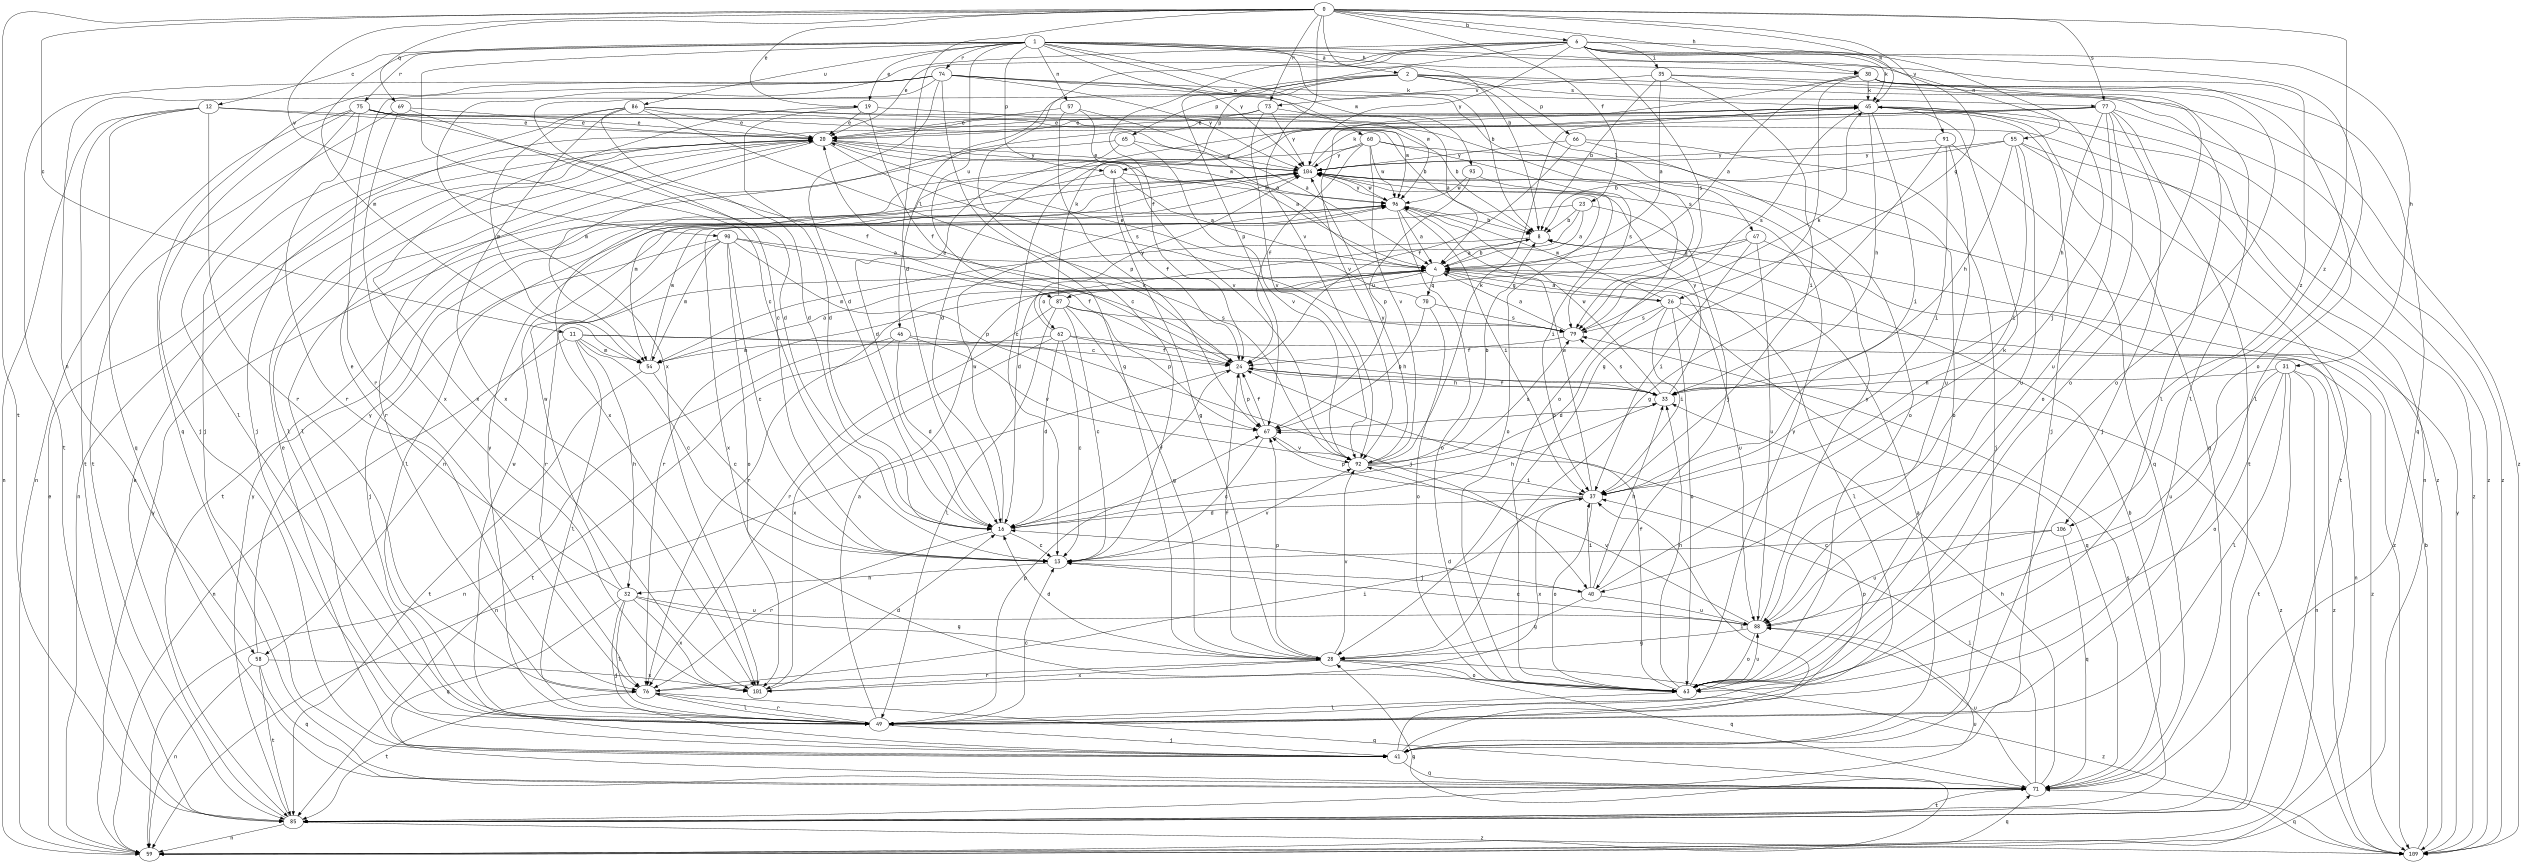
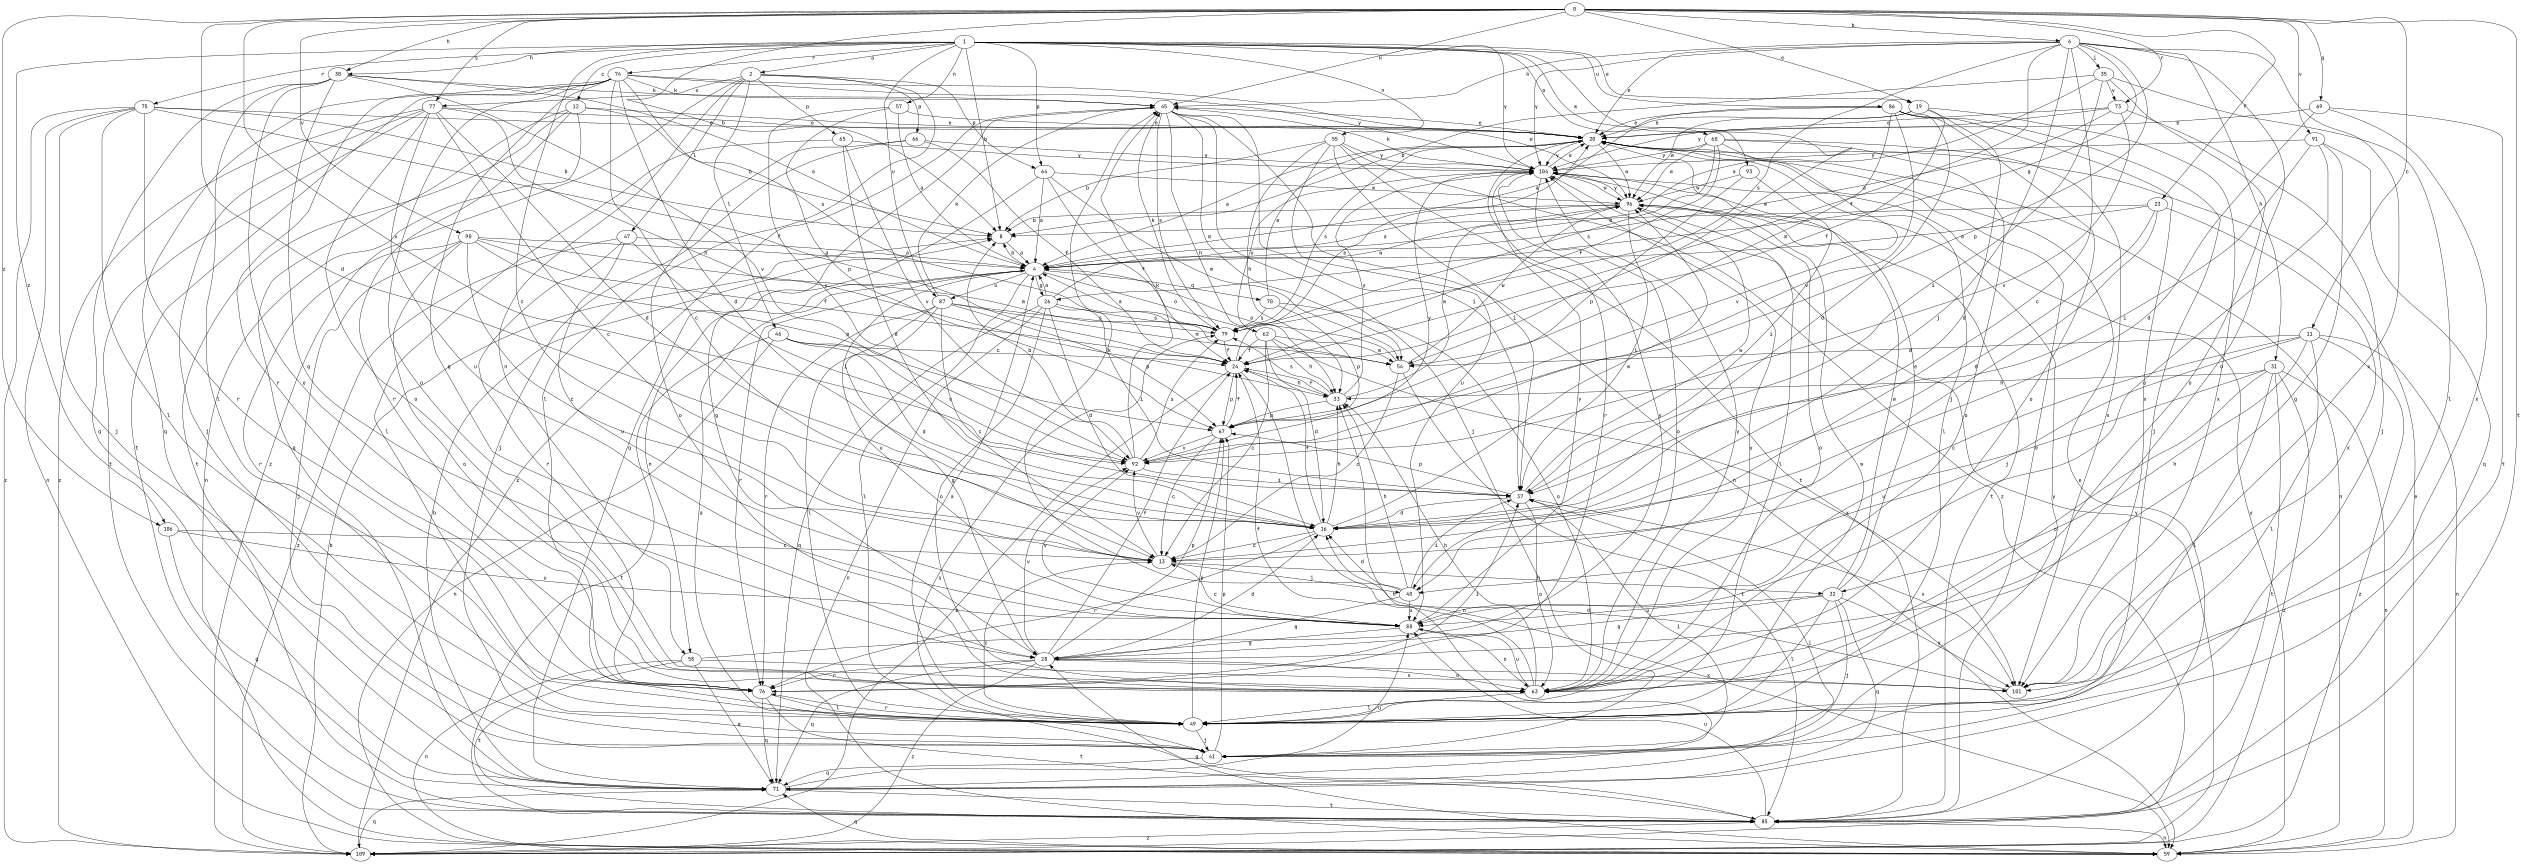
  strict digraph {
    fontname="JetBrains Mono"
    node [fontname="JetBrains Mono"]
    edge [fontname="JetBrains Mono"]
    0
    6
    8
    11
    16
    19
    23
    30
    45
    69
    73
    77
    n13 [label=85]
    90
    91
    92
    106
    13
    104
    26
    20
    24
    31
    35
    40
    63
    67
    79
    101
    4
    54
    49
    109
    32
    59
    76
    33
    96
    71
    28
    37
    41
    88
    1
    2
    12
    55
    57
    60
    64
    74
    75
    86
    87
    93
    46
    47
    58
    65
    66
    62
    70
    0 -> 6 [label=b]
    0 -> 8 [label=b]
    0 -> 11 [label=c]
    0 -> 16 [label=d]
    0 -> 19 [label=e]
    0 -> 23 [label=f]
    0 -> 30 [label=h]
    0 -> 45 [label=k]
    0 -> 69 [label=q]
    0 -> 73 [label=r]
    0 -> 77 [label=s]
    0 -> n13 [label=t]
    0 -> 90 [label=v]
    0 -> 91 [label=v]
    0 -> 92 [label=v]
    0 -> 106 [label=z]
    6 -> 45 [label=k]
    6 -> 13 [label=c]
    6 -> 104 [label=y]
    6 -> 26 [label=g]
    6 -> 20 [label=e]
    6 -> 24 [label=f]
    6 -> 31 [label=h]
    6 -> 35 [label=i]
    6 -> 40 [label=j]
    6 -> 63 [label=o]
    6 -> 67 [label=p]
    6 -> 79 [label=s]
    6 -> 101 [label=x]
    8 -> 4 [label=a]
    11 -> 13 [label=c]
    11 -> 40 [label=j]
    11 -> 54 [label=m]
    11 -> 49 [label=l]
    11 -> 109 [label=z]
    11 -> 32 [label=h]
    11 -> 59 [label=n]
    16 -> 13 [label=c]
    16 -> 24 [label=f]
    16 -> 76 [label=r]
    16 -> 33 [label=h]
    16 -> 96 [label=w]
    19 -> 16 [label=d]
    19 -> 20 [label=e]
    19 -> 24 [label=f]
    19 -> 101 [label=x]
    19 -> 96 [label=w]
    23 -> 8 [label=b]
    23 -> 16 [label=d]
    23 -> 40 [label=j]
    23 -> 101 [label=x]
    23 -> 4 [label=a]
    30 -> 45 [label=k]
    30 -> 92 [label=v]
    30 -> 63 [label=o]
    30 -> 4 [label=a]
    30 -> 49 [label=l]
    30 -> 71 [label=q]
    30 -> 28 [label=g]
    45 -> 20 [label=e]
    45 -> 79 [label=s]
    45 -> 54 [label=m]
    45 -> 109 [label=z]
    45 -> 59 [label=n]
    45 -> 33 [label=h]
    45 -> 71 [label=q]
    45 -> 37 [label=i]
    45 -> 41 [label=j]
    69 -> 16 [label=d]
    69 -> n13 [label=t]
    69 -> 20 [label=e]
    69 -> 101 [label=x]
    73 -> 92 [label=v]
    73 -> 104 [label=y]
    73 -> 20 [label=e]
    73 -> 4 [label=a]
    73 -> 41 [label=j]
    77 -> 16 [label=d]
    77 -> n13 [label=t]
    77 -> 13 [label=c]
    77 -> 20 [label=e]
    77 -> 63 [label=o]
    77 -> 109 [label=z]
    77 -> 33 [label=h]
    77 -> 41 [label=j]
    77 -> 88 [label=u]
    n13 -> 104 [label=y]
    n13 -> 20 [label=e]
    n13 -> 79 [label=s]
    n13 -> 109 [label=z]
    n13 -> 59 [label=n]
    n13 -> 88 [label=u]
    90 -> 13 [label=c]
    90 -> 24 [label=f]
    90 -> 63 [label=o]
    90 -> 67 [label=p]
    90 -> 4 [label=a]
    90 -> 54 [label=m]
    90 -> 76 [label=r]
    90 -> 41 [label=j]
    91 -> 104 [label=y]
    91 -> 71 [label=q]
    91 -> 28 [label=g]
    91 -> 37 [label=i]
    91 -> 88 [label=u]
    92 -> 8 [label=b]
    92 -> 45 [label=k]
    92 -> 104 [label=y]
    92 -> 79 [label=s]
    92 -> 37 [label=i]
    106 -> 13 [label=c]
    106 -> 71 [label=q]
    106 -> 88 [label=u]
    13 -> 92 [label=v]
    13 -> 40 [label=j]
    13 -> 32 [label=h]
    104 -> 45 [label=k]
    104 -> n13 [label=t]
    104 -> 20 [label=e]
    104 -> 63 [label=o]
    104 -> 96 [label=w]
    26 -> 16 [label=d]
    26 -> 63 [label=o]
    26 -> 79 [label=s]
    26 -> 4 [label=a]
    26 -> 59 [label=n]
    26 -> 96 [label=w]
    26 -> 71 [label=q]
    26 -> 37 [label=i]
    20 -> 104 [label=y]
    20 -> 79 [label=s]
    20 -> 4 [label=a]
    20 -> 49 [label=l]
    20 -> 59 [label=n]
    20 -> 76 [label=r]
    20 -> 96 [label=w]
    24 -> 20 [label=e]
    24 -> 67 [label=p]
    24 -> 109 [label=z]
    24 -> 59 [label=n]
    24 -> 33 [label=h]
    31 -> n13 [label=t]
    31 -> 63 [label=o]
    31 -> 49 [label=l]
    31 -> 109 [label=z]
    31 -> 59 [label=n]
    31 -> 33 [label=h]
    31 -> 88 [label=u]
    35 -> 8 [label=b]
    35 -> 73 [label=v]
    35 -> 63 [label=o]
    35 -> 4 [label=a]
    35 -> 49 [label=l]
    35 -> 37 [label=i]
    40 -> 16 [label=d]
    40 -> 45 [label=k]
    40 -> 33 [label=h]
    40 -> 28 [label=g]
    40 -> 37 [label=i]
    40 -> 88 [label=u]
    63 -> 104 [label=y]
    63 -> 24 [label=f]
    63 -> 49 [label=l]
    63 -> 33 [label=h]
    63 -> 88 [label=u]
    67 -> 92 [label=v]
    67 -> 13 [label=c]
    67 -> 24 [label=f]
    79 -> 45 [label=k]
    79 -> 24 [label=f]
    79 -> 4 [label=a]
    101 -> 16 [label=d]
    4 -> 8 [label=b]
    4 -> 26 [label=g]
    4 -> 49 [label=l]
    4 -> 76 [label=r]
    4 -> 88 [label=u]
    4 -> 87 [label=u]
    4 -> 58 [label=n]
    4 -> 62 [label=o]
    4 -> 70 [label=q]
    54 -> n13 [label=t]
    54 -> 13 [label=c]
    54 -> 4 [label=a]
    54 -> 96 [label=w]
    49 -> 13 [label=c]
    49 -> 104 [label=y]
    49 -> 67 [label=p]
    49 -> 4 [label=a]
    49 -> 76 [label=r]
    49 -> 96 [label=w]
    49 -> 41 [label=j]
    109 -> 8 [label=b]
    109 -> 104 [label=y]
    109 -> 71 [label=q]
    32 -> 20 [label=e]
    32 -> 101 [label=x]
    32 -> 49 [label=l]
    32 -> 96 [label=w]
    32 -> 71 [label=q]
    32 -> 28 [label=g]
    32 -> 41 [label=j]
    32 -> 88 [label=u]
    59 -> 104 [label=y]
    59 -> 20 [label=e]
    59 -> 71 [label=q]
    59 -> 28 [label=g]
    76 -> n13 [label=t]
    76 -> 49 [label=l]
    76 -> 71 [label=q]
    76 -> 37 [label=i]
    33 -> 104 [label=y]
    33 -> 24 [label=f]
    33 -> 67 [label=p]
    33 -> 79 [label=s]
    33 -> 96 [label=w]
    96 -> 8 [label=b]
    96 -> 104 [label=y]
    96 -> 63 [label=o]
    96 -> 4 [label=a]
    96 -> 49 [label=l]
    96 -> 37 [label=i]
    71 -> 8 [label=b]
    71 -> n13 [label=t]
    71 -> 33 [label=h]
    71 -> 37 [label=i]
    71 -> 88 [label=u]
    28 -> 16 [label=d]
    28 -> 92 [label=v]
    28 -> 24 [label=f]
    28 -> 63 [label=o]
    28 -> 67 [label=p]
    28 -> 101 [label=x]
    28 -> 109 [label=z]
    28 -> 76 [label=r]
    28 -> 71 [label=q]
    37 -> 16 [label=d]
    37 -> 63 [label=o]
    37 -> 67 [label=p]
    37 -> 101 [label=x]
    37 -> 96 [label=w]
    41 -> 20 [label=e]
    41 -> 67 [label=p]
    41 -> 4 [label=a]
    41 -> 71 [label=q]
    41 -> 37 [label=i]
    88 -> 92 [label=v]
    88 -> 13 [label=c]
    88 -> 104 [label=y]
    88 -> 63 [label=o]
    88 -> 28 [label=g]
    1 -> 8 [label=b]
    1 -> 19 [label=e]
    1 -> 30 [label=h]
    1 -> 106 [label=z]
    1 -> 13 [label=c]
    1 -> 104 [label=y]
    1 -> 54 [label=m]
    1 -> 2 [label=a]
    1 -> 12 [label=c]
    1 -> 55 [label=n]
    1 -> 57 [label=n]
    1 -> 60 [label=o]
    1 -> 64 [label=p]
    1 -> 74 [label=r]
    1 -> 75 [label=r]
    1 -> 86 [label=u]
    1 -> 87 [label=u]
    1 -> 93 [label=w]
    2 -> 77 [label=s]
    2 -> 49 [label=l]
    2 -> 109 [label=z]
    2 -> 64 [label=p]
    2 -> 46 [label=l]
    2 -> 47 [label=l]
    2 -> 58 [label=n]
    2 -> 65 [label=p]
    2 -> 66 [label=p]
    12 -> 8 [label=b]
    12 -> n13 [label=t]
    12 -> 20 [label=e]
    12 -> 59 [label=n]
    12 -> 76 [label=r]
    12 -> 71 [label=q]
    55 -> 8 [label=b]
    55 -> n13 [label=t]
    55 -> 104 [label=y]
    55 -> 109 [label=z]
    55 -> 33 [label=h]
    55 -> 37 [label=i]
    55 -> 88 [label=u]
    57 -> 92 [label=v]
    57 -> 20 [label=e]
    57 -> 67 [label=p]
    57 -> 4 [label=a]
    60 -> 92 [label=v]
    60 -> 104 [label=y]
    60 -> 24 [label=f]
    60 -> 63 [label=o]
    60 -> 79 [label=s]
    60 -> 101 [label=x]
    60 -> 96 [label=w]
    64 -> 24 [label=f]
    64 -> 4 [label=a]
    64 -> 54 [label=m]
    64 -> 96 [label=w]
    64 -> 28 [label=g]
    74 -> 16 [label=d]
    74 -> 45 [label=k]
    74 -> n13 [label=t]
    74 -> 13 [label=c]
    74 -> 104 [label=y]
+   74 -> 63 [label=o]
    74 -> 79 [label=s]
    74 -> 76 [label=r]
    74 -> 96 [label=w]
    74 -> 71 [label=q]
    74 -> 28 [label=g]
    75 -> 8 [label=b]
    75 -> 20 [label=e]
    75 -> 24 [label=f]
    75 -> 49 [label=l]
    75 -> 109 [label=z]
    75 -> 59 [label=n]
    75 -> 76 [label=r]
    75 -> 41 [label=j]
    86 -> 16 [label=d]
    86 -> 92 [label=v]
    86 -> 20 [label=e]
    86 -> 63 [label=o]
    86 -> 101 [label=x]
    86 -> 4 [label=a]
    86 -> 54 [label=m]
    86 -> 41 [label=j]
    87 -> 45 [label=k]
    87 -> 13 [label=c]
    87 -> 67 [label=p]
    87 -> 79 [label=s]
-   8 -> 54 [label=m]
+   87 -> 54 [label=m]
    87 -> 49 [label=l]
    87 -> 76 [label=r]
    87 -> 28 [label=g]
    93 -> 67 [label=p]
    93 -> 96 [label=w]
    93 -> 37 [label=i]
    46 -> 16 [label=d]
    46 -> n13 [label=t]
    46 -> 92 [label=v]
    46 -> 24 [label=c]
    46 -> 59 [label=n]
    47 -> 4 [label=a]
    47 -> 109 [label=z]
    47 -> 76 [label=r]
    47 -> 37 [label=i]
    47 -> 88 [label=u]
    58 -> n13 [label=t]
    58 -> 104 [label=y]
    58 -> 101 [label=x]
    58 -> 59 [label=n]
    58 -> 71 [label=q]
    65 -> 16 [label=d]
    65 -> 92 [label=v]
    65 -> 104 [label=y]
    65 -> 49 [label=l]
    66 -> 104 [label=y]
    66 -> 24 [label=f]
    66 -> 63 [label=o]
    66 -> 41 [label=j]
    62 -> 16 [label=d]
    62 -> 13 [label=c]
    62 -> 104 [label=y]
    62 -> 24 [label=f]
    62 -> 101 [label=x]
    62 -> 54 [label=m]
    62 -> 33 [label=h]
    70 -> 20 [label=e]
    70 -> 63 [label=o]
    70 -> 67 [label=p]
    70 -> 79 [label=s]
  }
